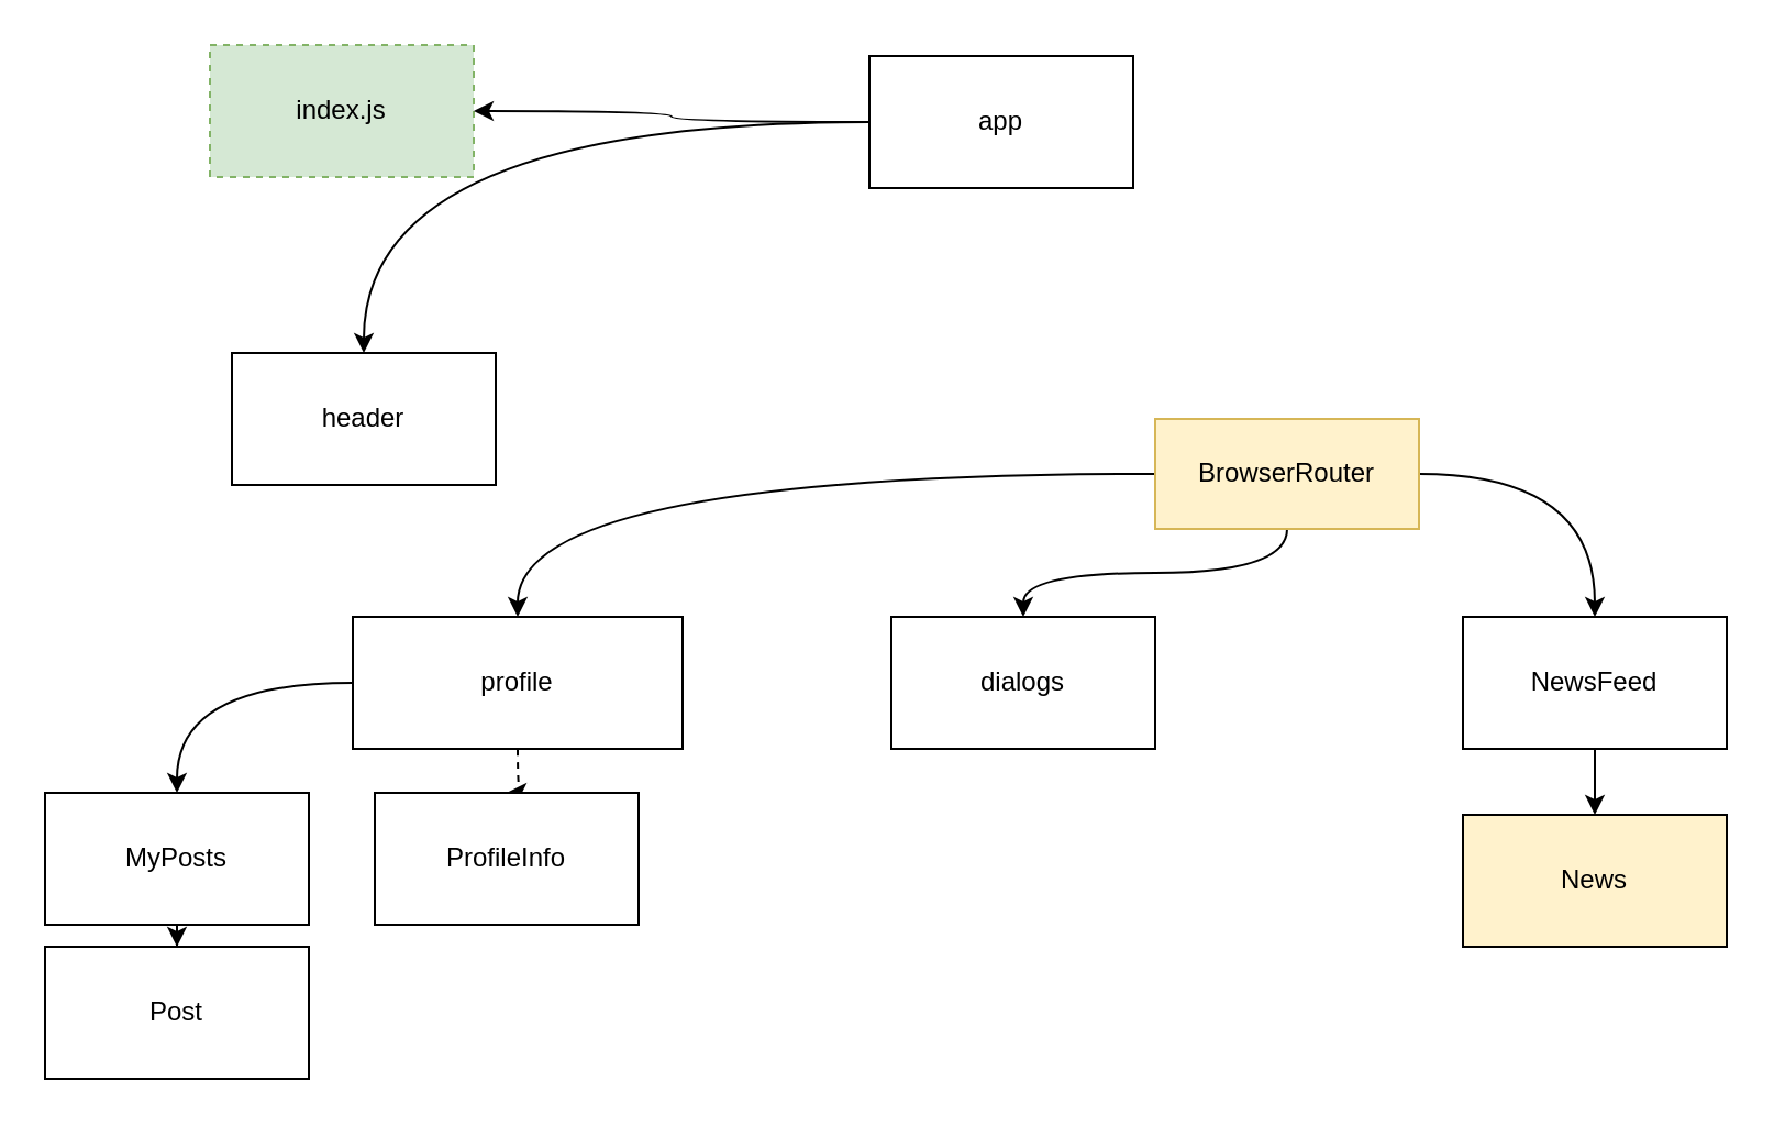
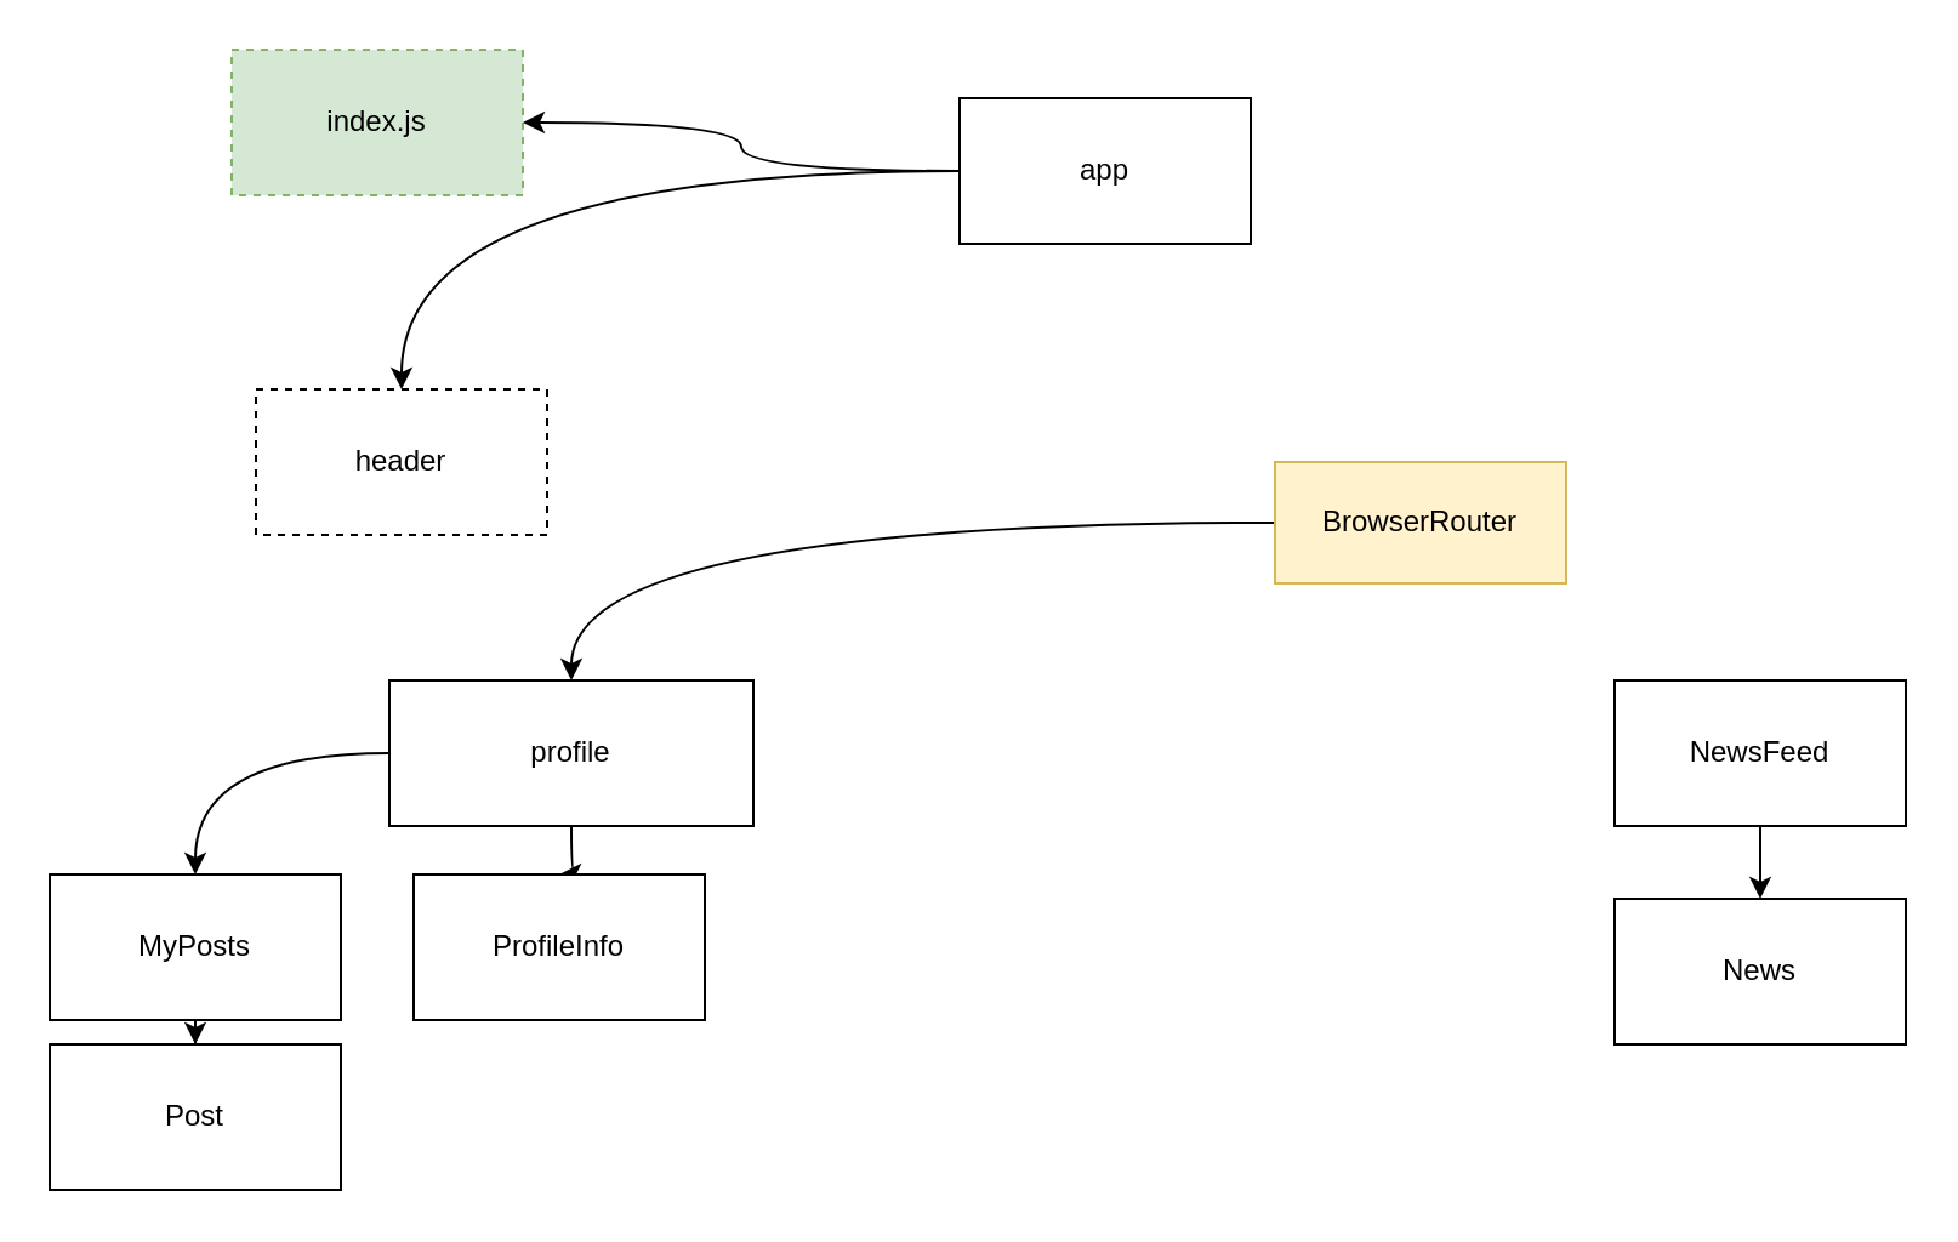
  <mxCell id="0" />
  <mxCell id="1" parent="0" />
  <mxCell id="2" value="index.js" style="rounded=0;whiteSpace=wrap;html=1;fillColor=#d5e8d4;strokeColor=#82b366;dashed=1;" vertex="1" parent="1"><mxGeometry x="95" y="20" width="120" height="60" as="geometry" /></mxCell>
  <mxCell id="3" value="" style="edgeStyle=orthogonalEdgeStyle;orthogonalLoop=1;jettySize=auto;html=1;curved=1;" edge="1" parent="1" source="5" target="2"><mxGeometry relative="1" as="geometry" /></mxCell>
  <mxCell id="4" style="edgeStyle=orthogonalEdgeStyle;curved=1;orthogonalLoop=1;jettySize=auto;html=1;" edge="1" parent="1" source="5" target="10"><mxGeometry relative="1" as="geometry"><mxPoint x="165" y="190" as="targetPoint" /></mxGeometry></mxCell>
- <mxCell id="5" value="app" style="rounded=0;whiteSpace=wrap;html=1;" vertex="1" parent="1"><mxGeometry x="395" y="25" width="120" height="60" as="geometry" /></mxCell>
+ <mxCell id="5" value="app" style="rounded=0;whiteSpace=wrap;html=1;" vertex="1" parent="1"><mxGeometry x="395" y="40" width="120" height="60" as="geometry" /></mxCell>
  <mxCell id="6" style="edgeStyle=orthogonalEdgeStyle;curved=1;orthogonalLoop=1;jettySize=auto;html=1;" edge="1" parent="1" source="9" target="13"><mxGeometry relative="1" as="geometry"><mxPoint x="425" y="310" as="targetPoint" /></mxGeometry></mxCell>
- <mxCell id="7" style="edgeStyle=orthogonalEdgeStyle;curved=1;orthogonalLoop=1;jettySize=auto;html=1;" edge="1" parent="1" source="9" target="14"><mxGeometry relative="1" as="geometry"><mxPoint x="555" y="280" as="targetPoint" /></mxGeometry></mxCell>
- <mxCell id="8" style="edgeStyle=orthogonalEdgeStyle;curved=1;orthogonalLoop=1;jettySize=auto;html=1;" edge="1" parent="1" source="9" target="16"><mxGeometry relative="1" as="geometry"><mxPoint x="725" y="280" as="targetPoint" /></mxGeometry></mxCell>
  <mxCell id="9" value="BrowserRouter" style="rounded=0;whiteSpace=wrap;html=1;fillColor=#fff2cc;strokeColor=#d6b656;" vertex="1" parent="1"><mxGeometry x="525" y="190" width="120" height="50" as="geometry" /></mxCell>
- <mxCell id="10" value="header" style="rounded=0;whiteSpace=wrap;html=1;" vertex="1" parent="1"><mxGeometry x="105" y="160" width="120" height="60" as="geometry" /></mxCell>
+ <mxCell id="10" value="header" style="rounded=0;whiteSpace=wrap;html=1;dashed=1;" vertex="1" parent="1"><mxGeometry x="105" y="160" width="120" height="60" as="geometry" /></mxCell>
  <mxCell id="11" style="edgeStyle=orthogonalEdgeStyle;curved=1;orthogonalLoop=1;jettySize=auto;html=1;" edge="1" parent="1" source="13" target="19"><mxGeometry relative="1" as="geometry"><mxPoint x="80" y="390" as="targetPoint" /></mxGeometry></mxCell>
- <mxCell id="12" style="edgeStyle=orthogonalEdgeStyle;curved=1;orthogonalLoop=1;jettySize=auto;html=1;dashed=1;" edge="1" parent="1" source="13" target="20"><mxGeometry relative="1" as="geometry"><mxPoint x="240" y="380" as="targetPoint" /></mxGeometry></mxCell>
+ <mxCell id="12" style="edgeStyle=orthogonalEdgeStyle;curved=1;orthogonalLoop=1;jettySize=auto;html=1;" edge="1" parent="1" source="13" target="20"><mxGeometry relative="1" as="geometry"><mxPoint x="240" y="380" as="targetPoint" /></mxGeometry></mxCell>
  <mxCell id="13" value="profile" style="rounded=0;whiteSpace=wrap;html=1;" vertex="1" parent="1"><mxGeometry x="160" y="280" width="150" height="60" as="geometry" /></mxCell>
- <mxCell id="14" value="dialogs" style="rounded=0;whiteSpace=wrap;html=1;" vertex="1" parent="1"><mxGeometry x="405" y="280" width="120" height="60" as="geometry" /></mxCell>
  <mxCell id="15" style="edgeStyle=orthogonalEdgeStyle;curved=1;orthogonalLoop=1;jettySize=auto;html=1;" edge="1" parent="1" source="16" target="17"><mxGeometry relative="1" as="geometry"><mxPoint x="725" y="380" as="targetPoint" /></mxGeometry></mxCell>
  <mxCell id="16" value="NewsFeed" style="rounded=0;whiteSpace=wrap;html=1;" vertex="1" parent="1"><mxGeometry x="665" y="280" width="120" height="60" as="geometry" /></mxCell>
- <mxCell id="17" value="News" style="rounded=0;whiteSpace=wrap;html=1;fillColor=#fff2cc;" vertex="1" parent="1"><mxGeometry x="665" y="370" width="120" height="60" as="geometry" /></mxCell>
+ <mxCell id="17" value="News" style="rounded=0;whiteSpace=wrap;html=1;" vertex="1" parent="1"><mxGeometry x="665" y="370" width="120" height="60" as="geometry" /></mxCell>
  <mxCell id="18" style="edgeStyle=orthogonalEdgeStyle;curved=1;orthogonalLoop=1;jettySize=auto;html=1;" edge="1" parent="1" source="19" target="21"><mxGeometry relative="1" as="geometry"><mxPoint x="80" y="460" as="targetPoint" /></mxGeometry></mxCell>
  <mxCell id="19" value="MyPosts" style="rounded=0;whiteSpace=wrap;html=1;" vertex="1" parent="1"><mxGeometry x="20" y="360" width="120" height="60" as="geometry" /></mxCell>
  <mxCell id="20" value="ProfileInfo" style="rounded=0;whiteSpace=wrap;html=1;" vertex="1" parent="1"><mxGeometry x="170" y="360" width="120" height="60" as="geometry" /></mxCell>
  <mxCell id="21" value="Post" style="rounded=0;whiteSpace=wrap;html=1;" vertex="1" parent="1"><mxGeometry x="20" y="430" width="120" height="60" as="geometry" /></mxCell>
